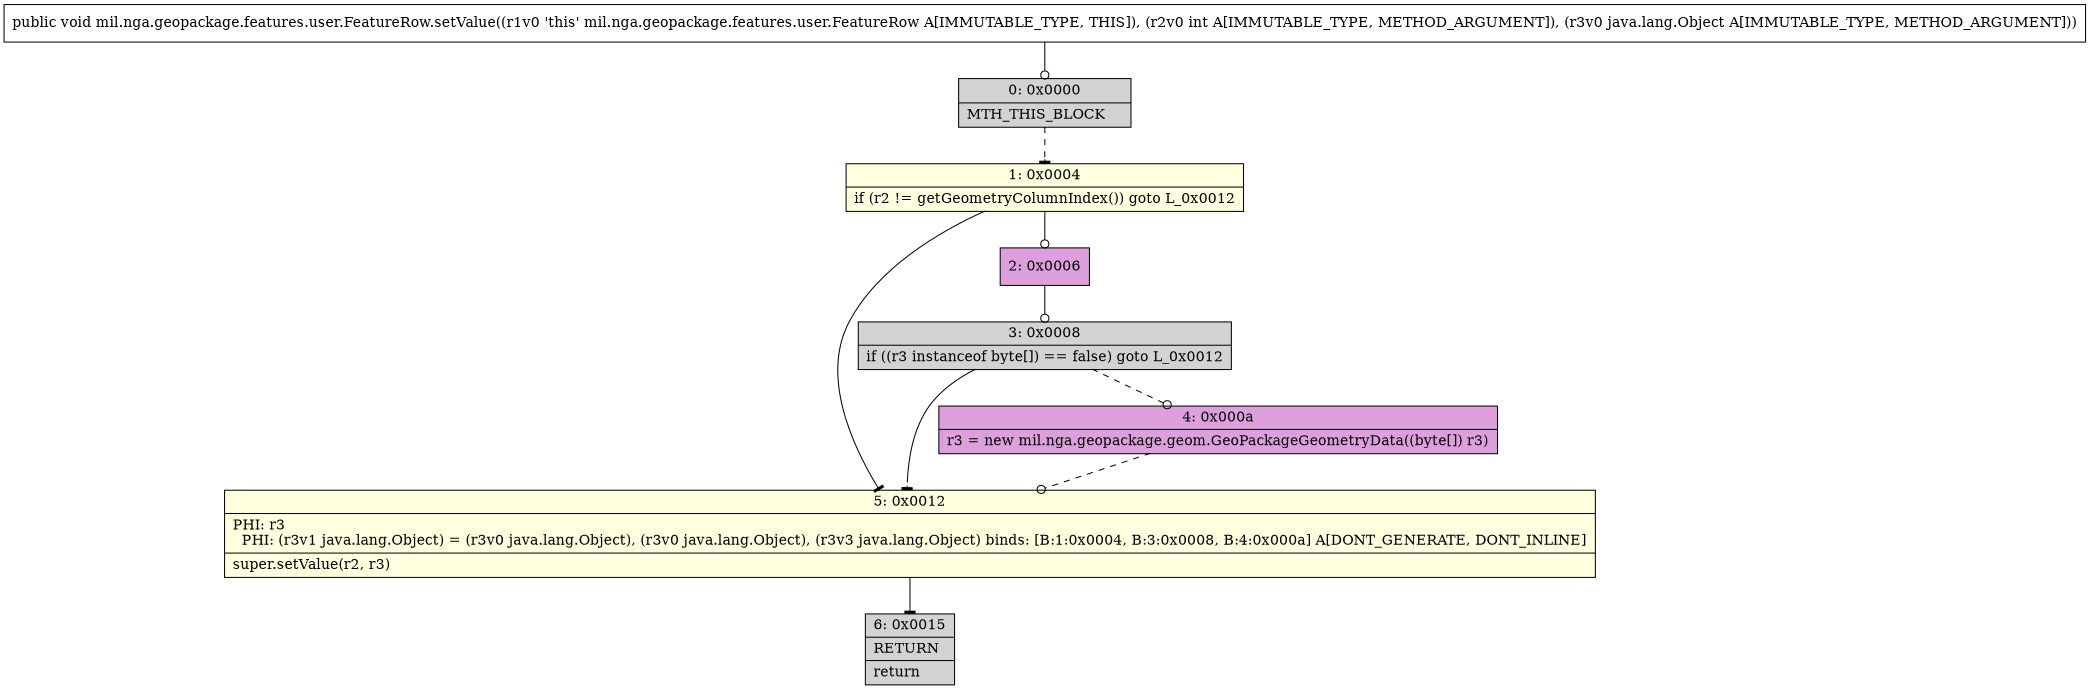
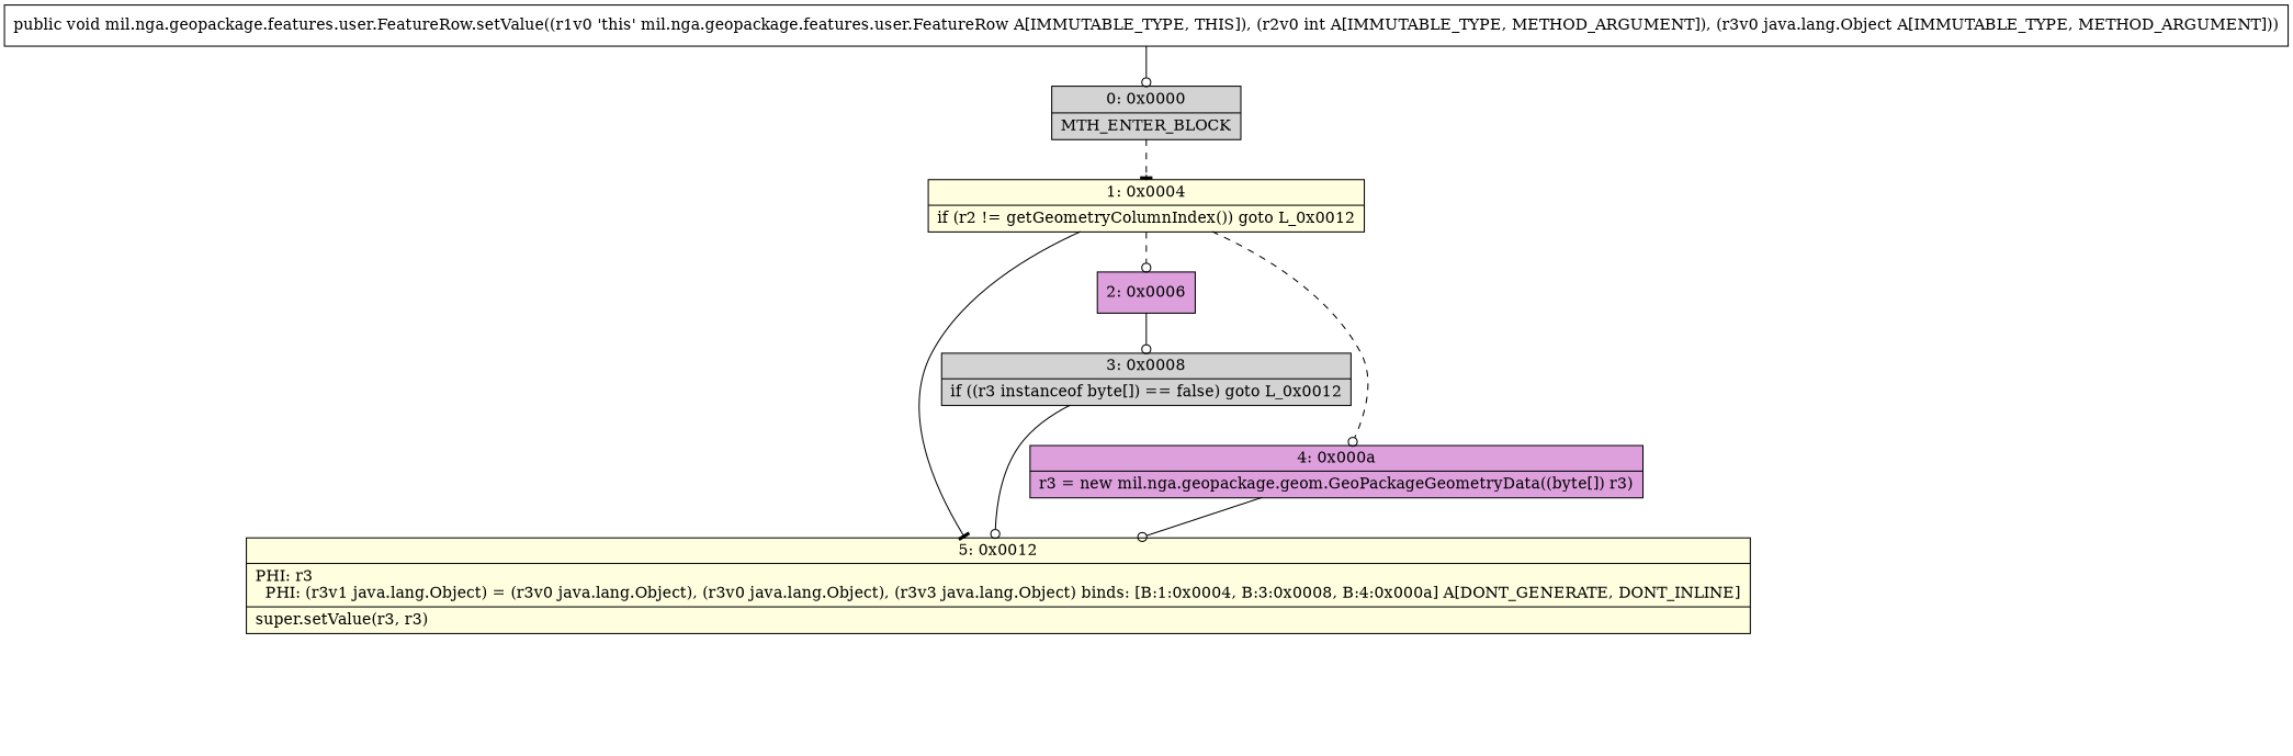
  digraph {
    node [fillcolor=lightgrey shape=record style=filled]
    edge [arrowhead=odot]
-   n1 [label="{0\:\ 0x0000|MTH_THIS_BLOCK\l}"]
+   n1 [label="{0\:\ 0x0000|MTH_ENTER_BLOCK\l}"]
    n2 [fillcolor=lightyellow label="{1\:\ 0x0004|if (r2 != getGeometryColumnIndex()) goto L_0x0012\l}"]
    n3 [fillcolor=plum label="{2\:\ 0x0006}"]
-   n4 [fillcolor=lightyellow label="{5\:\ 0x0012|PHI: r3 \l  PHI: (r3v1 java.lang.Object) = (r3v0 java.lang.Object), (r3v0 java.lang.Object), (r3v3 java.lang.Object) binds: [B:1:0x0004, B:3:0x0008, B:4:0x000a] A[DONT_GENERATE, DONT_INLINE]\l|super.setValue(r2, r3)\l}"]
+   n4 [fillcolor=lightyellow label="{5\:\ 0x0012|PHI: r3 \l  PHI: (r3v1 java.lang.Object) = (r3v0 java.lang.Object), (r3v0 java.lang.Object), (r3v3 java.lang.Object) binds: [B:1:0x0004, B:3:0x0008, B:4:0x000a] A[DONT_GENERATE, DONT_INLINE]\l|super.setValue(r3, r3)\l}"]
    n5 [label="{3\:\ 0x0008|if ((r3 instanceof byte[]) == false) goto L_0x0012\l}"]
-   n6 [label="{6\:\ 0x0015|RETURN\l|return\l}"]
    n7 [fillcolor=plum label="{4\:\ 0x000a|r3 = new mil.nga.geopackage.geom.GeoPackageGeometryData((byte[]) r3)\l}"]
    n8 [fillcolor=white label="{public void mil.nga.geopackage.features.user.FeatureRow.setValue((r1v0 'this' mil.nga.geopackage.features.user.FeatureRow A[IMMUTABLE_TYPE, THIS]), (r2v0 int A[IMMUTABLE_TYPE, METHOD_ARGUMENT]), (r3v0 java.lang.Object A[IMMUTABLE_TYPE, METHOD_ARGUMENT])) }"]
    n1 -> n2 [arrowhead=tee style=dashed]
-   n2 -> n3 [style=solid]
+   n2 -> n3 [style=dashed]
    n2 -> n4 [arrowhead=tee]
    n3 -> n5
-   n4 -> n6 [arrowhead=tee]
-   n5 -> n4 [arrowhead=tee]
-   n5 -> n7 [style=dashed]
-   n7 -> n4 [style=dashed]
+   n5 -> n4
+   n2 -> n7 [style=dashed]
+   n7 -> n4
    n8 -> n1
  }
